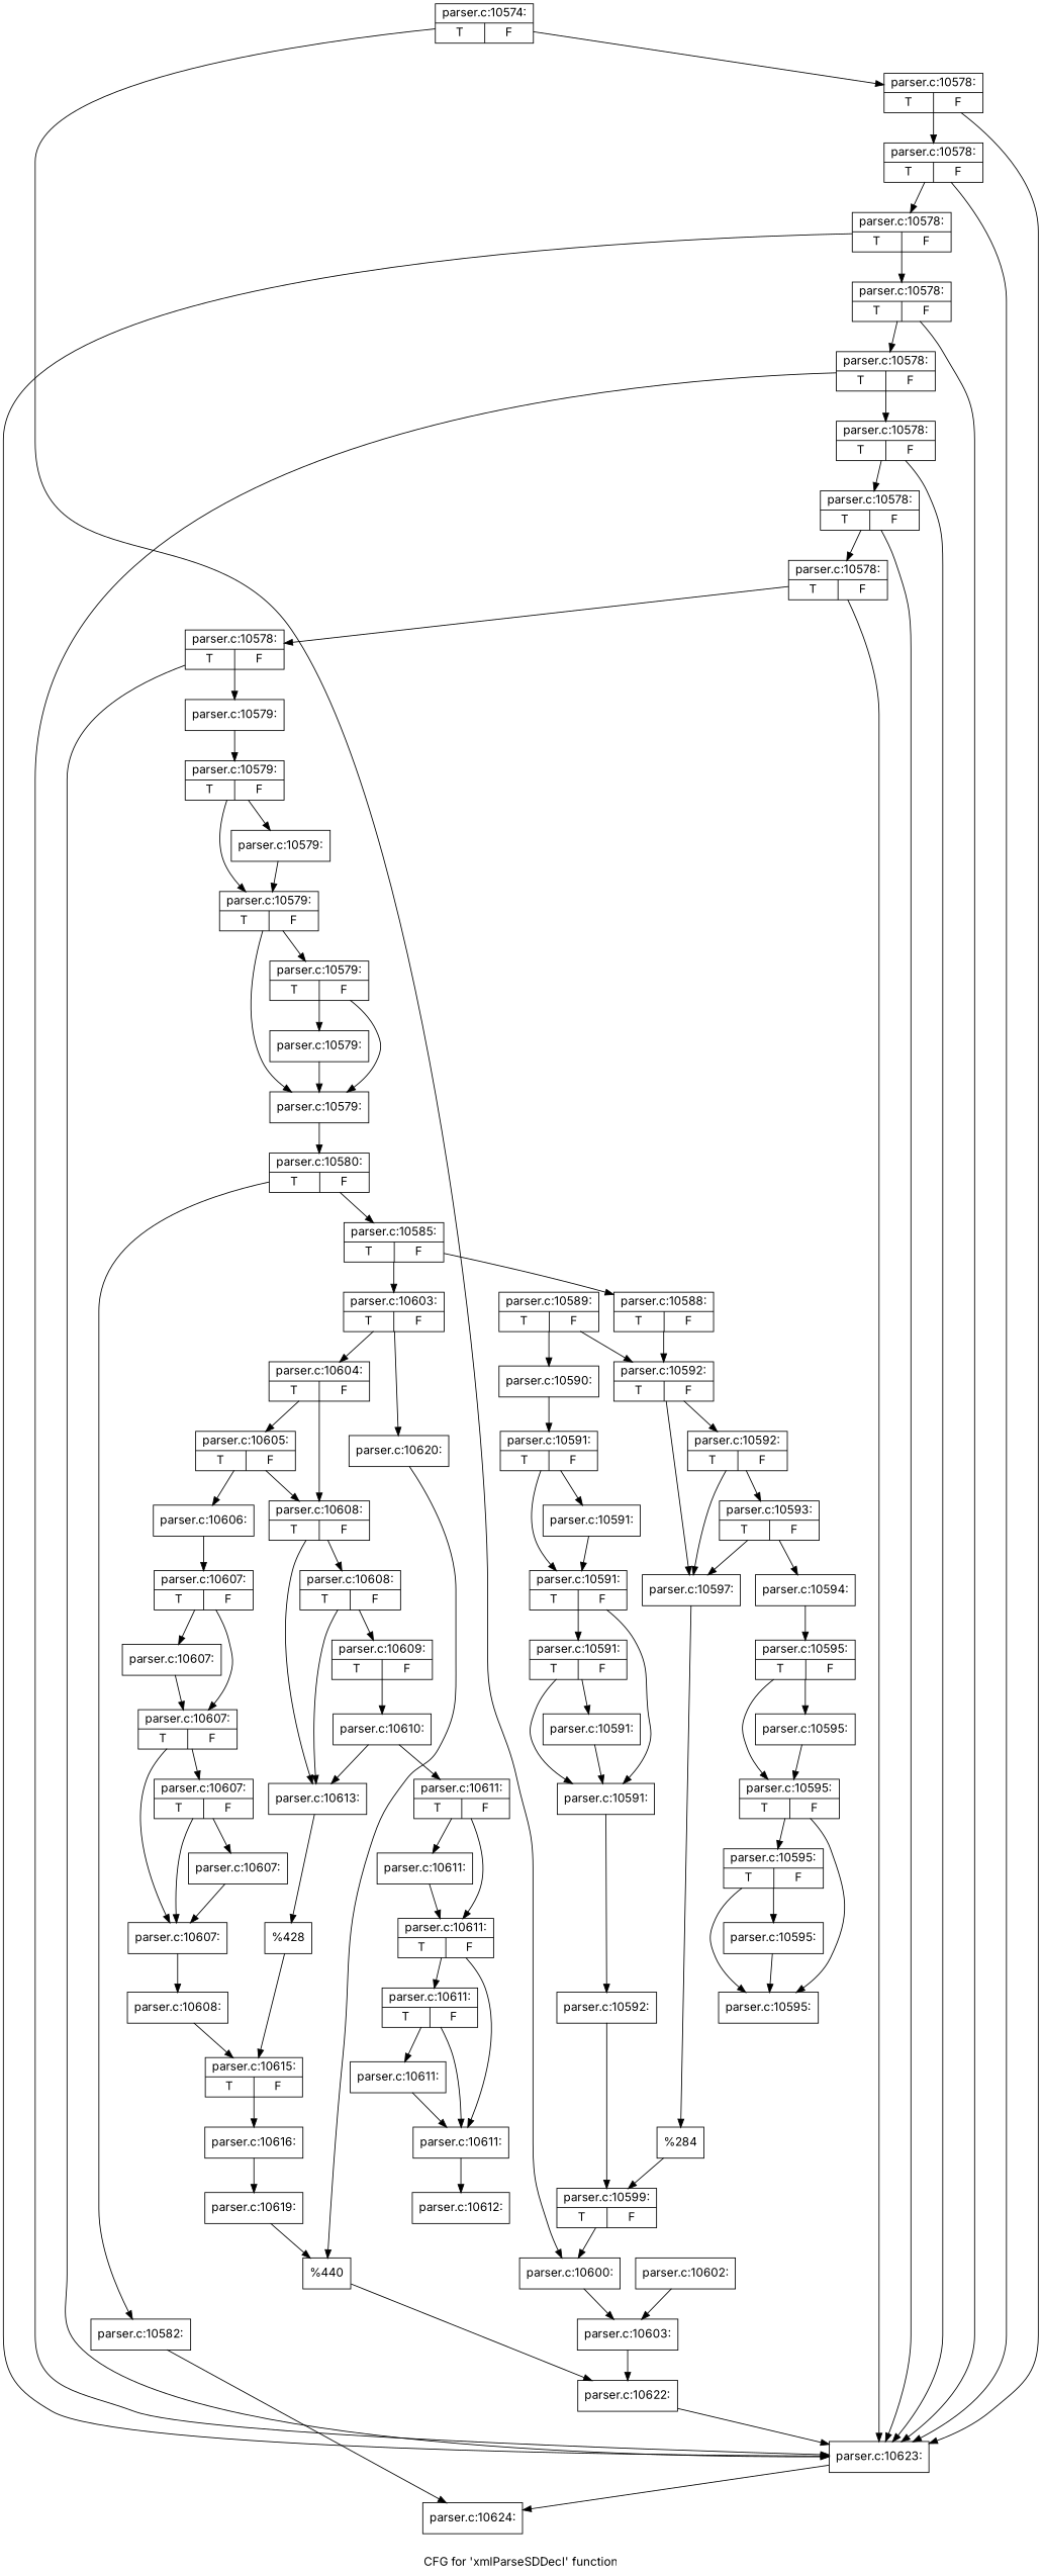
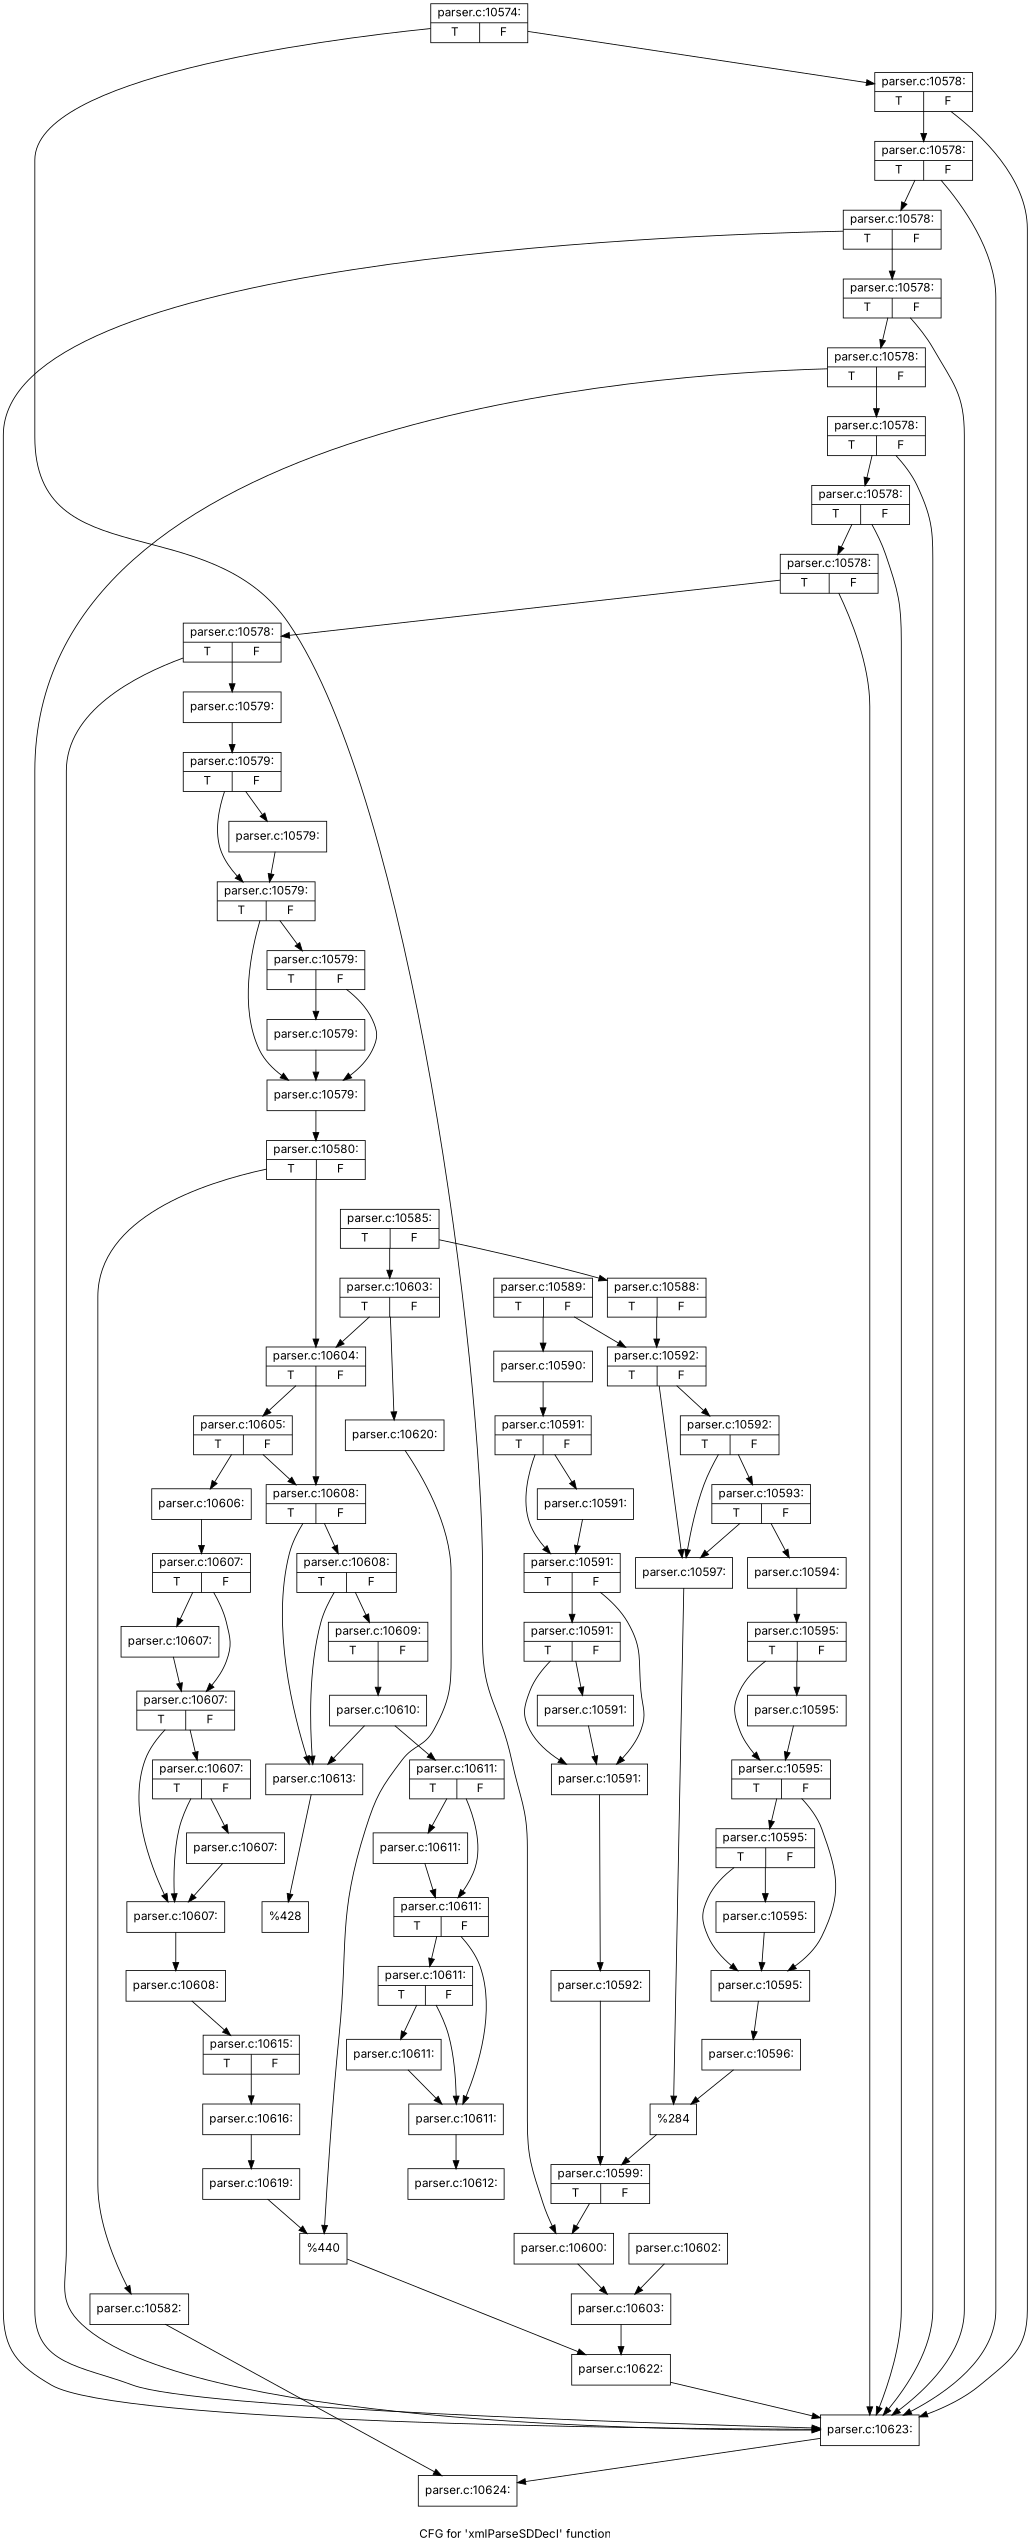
  digraph {
    fontname=Inter
    label="CFG for 'xmlParseSDDecl' function"
    node [fontname=Inter shape=record]
    edge [fontname=Inter]
    n1 [label="{parser.c:10574:|{<s0>T|<s1>F}}"]
    n2 [label="{parser.c:10578:|{<s0>T|<s1>F}}"]
    n3 [label="{parser.c:10600:}"]
    n4 [label="{parser.c:10623:}"]
    n5 [label="{parser.c:10578:|{<s0>T|<s1>F}}"]
    n6 [label="{parser.c:10624:}"]
    n7 [label="{parser.c:10578:|{<s0>T|<s1>F}}"]
    n8 [label="{parser.c:10578:|{<s0>T|<s1>F}}"]
    n9 [label="{parser.c:10578:|{<s0>T|<s1>F}}"]
    n10 [label="{parser.c:10578:|{<s0>T|<s1>F}}"]
    n11 [label="{parser.c:10578:|{<s0>T|<s1>F}}"]
    n12 [label="{parser.c:10578:|{<s0>T|<s1>F}}"]
    n13 [label="{parser.c:10578:|{<s0>T|<s1>F}}"]
    n14 [label="{parser.c:10579:}"]
    n15 [label="{parser.c:10579:|{<s0>T|<s1>F}}"]
    n16 [label="{parser.c:10579:}"]
    n17 [label="{parser.c:10579:|{<s0>T|<s1>F}}"]
    n18 [label="{parser.c:10579:|{<s0>T|<s1>F}}"]
    n19 [label="{parser.c:10579:}"]
    n20 [label="{parser.c:10579:}"]
    n21 [label="{parser.c:10580:|{<s0>T|<s1>F}}"]
    n22 [label="{parser.c:10582:}"]
    n23 [label="{parser.c:10585:|{<s0>T|<s1>F}}"]
    n24 [label="{parser.c:10588:|{<s0>T|<s1>F}}"]
    n25 [label="{parser.c:10603:|{<s0>T|<s1>F}}"]
    n26 [label="{parser.c:10592:|{<s0>T|<s1>F}}"]
    n27 [label="{parser.c:10604:|{<s0>T|<s1>F}}"]
    n28 [label="{parser.c:10620:}"]
    n29 [label="{parser.c:10589:|{<s0>T|<s1>F}}"]
    n30 [label="{parser.c:10590:}"]
    n31 [label="{parser.c:10592:|{<s0>T|<s1>F}}"]
    n32 [label="{parser.c:10597:}"]
    n33 [label="{parser.c:10605:|{<s0>T|<s1>F}}"]
    n34 [label="{parser.c:10608:|{<s0>T|<s1>F}}"]
    n35 [label="{%440}"]
    n36 [label="{parser.c:10591:|{<s0>T|<s1>F}}"]
    n37 [label="{parser.c:10593:|{<s0>T|<s1>F}}"]
    n38 [label="{%284}"]
    n39 [label="{parser.c:10591:}"]
    n40 [label="{parser.c:10591:|{<s0>T|<s1>F}}"]
    n41 [label="{parser.c:10591:|{<s0>T|<s1>F}}"]
    n42 [label="{parser.c:10591:}"]
    n43 [label="{parser.c:10591:}"]
    n44 [label="{parser.c:10592:}"]
    n45 [label="{parser.c:10599:|{<s0>T|<s1>F}}"]
    n46 [label="{parser.c:10603:}"]
    n47 [label="{parser.c:10602:}"]
    n48 [label="{parser.c:10594:}"]
    n49 [label="{parser.c:10595:|{<s0>T|<s1>F}}"]
    n50 [label="{parser.c:10595:}"]
    n51 [label="{parser.c:10595:|{<s0>T|<s1>F}}"]
    n52 [label="{parser.c:10595:|{<s0>T|<s1>F}}"]
    n53 [label="{parser.c:10595:}"]
    n54 [label="{parser.c:10595:}"]
+   n55 [label="{parser.c:10596:}"]
    n56 [label="{parser.c:10622:}"]
    n57 [label="{parser.c:10606:}"]
    n58 [label="{parser.c:10608:|{<s0>T|<s1>F}}"]
    n59 [label="{parser.c:10613:}"]
    n60 [label="{parser.c:10607:|{<s0>T|<s1>F}}"]
    n61 [label="{parser.c:10609:|{<s0>T|<s1>F}}"]
    n62 [label="{%428}"]
    n63 [label="{parser.c:10607:}"]
    n64 [label="{parser.c:10607:|{<s0>T|<s1>F}}"]
    n65 [label="{parser.c:10607:|{<s0>T|<s1>F}}"]
    n66 [label="{parser.c:10607:}"]
    n67 [label="{parser.c:10607:}"]
    n68 [label="{parser.c:10608:}"]
    n69 [label="{parser.c:10615:|{<s0>T|<s1>F}}"]
    n70 [label="{parser.c:10616:}"]
    n71 [label="{parser.c:10619:}"]
    n72 [label="{parser.c:10610:}"]
    n73 [label="{parser.c:10611:|{<s0>T|<s1>F}}"]
    n74 [label="{parser.c:10611:}"]
    n75 [label="{parser.c:10611:|{<s0>T|<s1>F}}"]
    n76 [label="{parser.c:10611:|{<s0>T|<s1>F}}"]
    n77 [label="{parser.c:10611:}"]
    n78 [label="{parser.c:10611:}"]
    n79 [label="{parser.c:10612:}"]
    n1 -> n2
    n1 -> n3
    n2 -> n4
    n2 -> n5
    n3 -> n46
    n4 -> n6
    n5 -> n4
    n5 -> n7
    n7 -> n4
    n7 -> n8
    n8 -> n4
    n8 -> n9
    n9 -> n4
    n9 -> n10
    n10 -> n4
    n10 -> n11
    n11 -> n4
    n11 -> n12
    n12 -> n4
    n12 -> n13
    n13 -> n4
    n13 -> n14
    n14 -> n15
    n15 -> n16
    n15 -> n17
    n16 -> n17
    n17 -> n18
    n17 -> n19
    n18 -> n19
    n18 -> n20
    n19 -> n21
    n20 -> n19
    n21 -> n22
-   n21 -> n23
+   n21 -> n27
    n22 -> n6
    n23 -> n24
    n23 -> n25
    n24 -> n26
    n25 -> n27
    n25 -> n28
    n26 -> n31
    n26 -> n32
    n27 -> n33
    n27 -> n34
    n28 -> n35
    n29 -> n26
    n29 -> n30
    n30 -> n36
    n31 -> n32
    n31 -> n37
    n32 -> n38
    n33 -> n34
    n33 -> n57
    n34 -> n58
    n34 -> n59
    n35 -> n56
    n36 -> n39
    n36 -> n40
    n37 -> n32
    n37 -> n48
    n38 -> n45
    n39 -> n40
    n40 -> n41
    n40 -> n42
    n41 -> n42
    n41 -> n43
    n42 -> n44
    n43 -> n42
    n44 -> n45
    n45 -> n3
    n46 -> n56
    n47 -> n46
    n48 -> n49
    n49 -> n50
    n49 -> n51
    n50 -> n51
    n51 -> n52
    n51 -> n53
    n52 -> n53
    n52 -> n54
+   n53 -> n55
    n54 -> n53
+   n55 -> n38
    n56 -> n4
    n57 -> n60
    n58 -> n59
    n58 -> n61
    n59 -> n62
    n60 -> n63
    n60 -> n64
    n61 -> n72
-   n62 -> n69
    n63 -> n64
    n64 -> n65
    n64 -> n66
    n65 -> n66
    n65 -> n67
    n66 -> n68
    n67 -> n66
    n68 -> n69
    n69 -> n70
    n70 -> n71
    n71 -> n35
    n72 -> n59
    n72 -> n73
    n73 -> n74
    n73 -> n75
    n74 -> n75
    n75 -> n76
    n75 -> n77
    n76 -> n77
    n76 -> n78
    n77 -> n79
    n78 -> n77
  }
